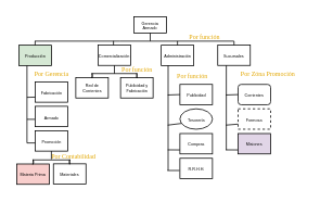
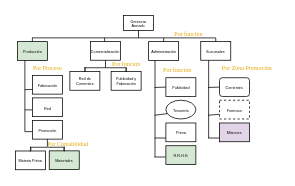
  <mxCell id="0" />
  <mxCell id="1" parent="0" />
  <mxCell id="2" value="Gerencia Armado" style="rounded=0;whiteSpace=wrap;html=1;fontSize=5;" parent="1" vertex="1"><mxGeometry x="164" y="20" width="40" height="20" as="geometry" /></mxCell>
  <mxCell id="3" value="Sucursales" style="rounded=0;whiteSpace=wrap;html=1;fontSize=5;" parent="1" vertex="1"><mxGeometry x="267" y="54.82" width="40" height="25" as="geometry" /></mxCell>
- <mxCell id="4" value="Armado" style="rounded=0;whiteSpace=wrap;html=1;fontSize=5;" parent="1" vertex="1"><mxGeometry x="42.5" y="130" width="40" height="25" as="geometry" /></mxCell>
+ <mxCell id="4" value="Red" style="rounded=0;whiteSpace=wrap;html=1;fontSize=5;" parent="1" vertex="1"><mxGeometry x="42.5" y="130" width="40" height="25" as="geometry" /></mxCell>
  <mxCell id="5" value="Fabricación" style="rounded=0;whiteSpace=wrap;html=1;fontSize=5;" parent="1" vertex="1"><mxGeometry x="42.5" y="100" width="40" height="25" as="geometry" /></mxCell>
- <mxCell id="6" value="Materiales" style="rounded=0;whiteSpace=wrap;html=1;fontSize=5;" parent="1" vertex="1"><mxGeometry x="65" y="200.64" width="40" height="25" as="geometry" /></mxCell>
+ <mxCell id="6" value="Materiales" style="rounded=0;whiteSpace=wrap;html=1;fontSize=5;fillColor=#d5e8d4;" parent="1" vertex="1"><mxGeometry x="65" y="200.64" width="40" height="25" as="geometry" /></mxCell>
  <mxCell id="7" value="" style="endArrow=none;html=1;rounded=0;" parent="1" edge="1"><mxGeometry width="50" height="50" relative="1" as="geometry"><mxPoint x="184" y="50" as="sourcePoint" /><mxPoint x="184" y="40" as="targetPoint" /></mxGeometry></mxCell>
  <mxCell id="8" value="Producción" style="rounded=0;whiteSpace=wrap;html=1;fontSize=5;fillColor=#d5e8d4;" parent="1" vertex="1"><mxGeometry x="22.5" y="55" width="40" height="25" as="geometry" /></mxCell>
  <mxCell id="9" value="Administración" style="rounded=0;whiteSpace=wrap;html=1;fontSize=5;" parent="1" vertex="1"><mxGeometry x="197.5" y="55" width="40" height="25" as="geometry" /></mxCell>
  <mxCell id="10" value="Comercialización" style="rounded=0;whiteSpace=wrap;html=1;fontSize=5;" parent="1" vertex="1"><mxGeometry x="120" y="54.82" width="40" height="25" as="geometry" /></mxCell>
  <mxCell id="11" value="Promoción" style="rounded=0;whiteSpace=wrap;html=1;fontSize=5;" parent="1" vertex="1"><mxGeometry x="42.5" y="160" width="40" height="25" as="geometry" /></mxCell>
  <mxCell id="12" value="" style="endArrow=none;html=1;rounded=0;" parent="1" edge="1"><mxGeometry width="50" height="50" relative="1" as="geometry"><mxPoint x="42" y="50" as="sourcePoint" /><mxPoint x="287" y="50" as="targetPoint" /><Array as="points"><mxPoint x="147" y="50" /></Array></mxGeometry></mxCell>
  <mxCell id="13" value="" style="endArrow=none;html=1;rounded=0;exitX=0.5;exitY=0;exitDx=0;exitDy=0;" parent="1" source="8" edge="1"><mxGeometry width="50" height="50" relative="1" as="geometry"><mxPoint x="202.5" y="140" as="sourcePoint" /><mxPoint x="42.5" y="50" as="targetPoint" /></mxGeometry></mxCell>
  <mxCell id="14" value="" style="endArrow=none;html=1;rounded=0;" parent="1" edge="1"><mxGeometry width="50" height="50" relative="1" as="geometry"><mxPoint x="138.83" y="54.82" as="sourcePoint" /><mxPoint x="138.83" y="49.82" as="targetPoint" /></mxGeometry></mxCell>
  <mxCell id="15" value="" style="endArrow=none;html=1;rounded=0;exitX=0.5;exitY=0;exitDx=0;exitDy=0;" parent="1" source="9" edge="1"><mxGeometry width="50" height="50" relative="1" as="geometry"><mxPoint x="32.5" y="140" as="sourcePoint" /><mxPoint x="217.5" y="50" as="targetPoint" /></mxGeometry></mxCell>
  <mxCell id="16" value="" style="endArrow=none;html=1;rounded=0;entryX=0.5;entryY=1;entryDx=0;entryDy=0;" parent="1" edge="1"><mxGeometry width="50" height="50" relative="1" as="geometry"><mxPoint x="32.5" y="175" as="sourcePoint" /><mxPoint x="32.5" y="80" as="targetPoint" /></mxGeometry></mxCell>
  <mxCell id="17" value="" style="endArrow=none;html=1;rounded=0;exitX=0;exitY=0.75;exitDx=0;exitDy=0;" parent="1" edge="1"><mxGeometry width="50" height="50" relative="1" as="geometry"><mxPoint x="220.5" y="183.57" as="sourcePoint" /><mxPoint x="205.5" y="183.48" as="targetPoint" /></mxGeometry></mxCell>
  <mxCell id="18" value="Publicidad" style="rounded=0;whiteSpace=wrap;html=1;fontSize=5;" parent="1" vertex="1"><mxGeometry x="220.5" y="103.14" width="40" height="25" as="geometry" /></mxCell>
  <mxCell id="19" value="" style="endArrow=none;html=1;rounded=0;exitX=0.5;exitY=0;exitDx=0;exitDy=0;" parent="1" source="3" edge="1"><mxGeometry width="50" height="50" relative="1" as="geometry"><mxPoint x="161.84" y="122.64" as="sourcePoint" /><mxPoint x="287" y="50.16" as="targetPoint" /></mxGeometry></mxCell>
  <mxCell id="20" value="" style="endArrow=none;html=1;rounded=0;exitX=0;exitY=0.75;exitDx=0;exitDy=0;" parent="1" source="5" edge="1"><mxGeometry width="50" height="50" relative="1" as="geometry"><mxPoint x="47.5" y="120" as="sourcePoint" /><mxPoint x="32.5" y="119" as="targetPoint" /></mxGeometry></mxCell>
  <mxCell id="21" value="" style="endArrow=none;html=1;rounded=0;exitX=-0.01;exitY=0.64;exitDx=0;exitDy=0;exitPerimeter=0;" parent="1" source="4" edge="1"><mxGeometry width="50" height="50" relative="1" as="geometry"><mxPoint x="-17.5" y="125" as="sourcePoint" /><mxPoint x="32.5" y="146" as="targetPoint" /></mxGeometry></mxCell>
  <mxCell id="22" value="" style="endArrow=none;html=1;rounded=0;exitX=0;exitY=0.5;exitDx=0;exitDy=0;" parent="1" source="18" edge="1"><mxGeometry width="50" height="50" relative="1" as="geometry"><mxPoint x="210.5" y="63.14" as="sourcePoint" /><mxPoint x="205.5" y="116.14" as="targetPoint" /></mxGeometry></mxCell>
  <mxCell id="23" value="" style="endArrow=none;html=1;rounded=0;exitX=0;exitY=0.6;exitDx=0;exitDy=0;exitPerimeter=0;" parent="1" edge="1"><mxGeometry width="50" height="50" relative="1" as="geometry"><mxPoint x="42.5" y="175" as="sourcePoint" /><mxPoint x="32.5" y="175" as="targetPoint" /></mxGeometry></mxCell>
- <mxCell id="24" value="Compras" style="rounded=0;whiteSpace=wrap;html=1;fontSize=5;" parent="1" vertex="1"><mxGeometry x="220.5" y="163.48" width="40" height="25" as="geometry" /></mxCell>
+ <mxCell id="24" value="Prima" style="rounded=0;whiteSpace=wrap;html=1;fontSize=5;" parent="1" vertex="1"><mxGeometry x="220.5" y="163.48" width="40" height="25" as="geometry" /></mxCell>
  <mxCell id="25" value="" style="endArrow=none;html=1;rounded=0;sketch=1;hachureGap=4;jiggle=2;curveFitting=1;fontFamily=Architects Daughter;fontSource=https%3A%2F%2Ffonts.googleapis.com%2Fcss%3Ffamily%3DArchitects%2BDaughter;fontSize=16;exitX=0.5;exitY=0;exitDx=0;exitDy=0;" parent="1" source="6" edge="1"><mxGeometry width="50" height="50" relative="1" as="geometry"><mxPoint x="100" y="290.82" as="sourcePoint" /><mxPoint x="85" y="195.82" as="targetPoint" /></mxGeometry></mxCell>
- <mxCell id="26" value="Materia Prima" style="rounded=0;whiteSpace=wrap;html=1;fontSize=5;fillColor=#f8cecc;" parent="1" vertex="1"><mxGeometry x="20" y="200.82" width="40" height="25" as="geometry" /></mxCell>
+ <mxCell id="26" value="Materia Prima" style="rounded=0;whiteSpace=wrap;html=1;fontSize=5;" parent="1" vertex="1"><mxGeometry x="20" y="200.82" width="40" height="25" as="geometry" /></mxCell>
  <mxCell id="27" value="" style="endArrow=none;html=1;rounded=0;sketch=1;hachureGap=4;jiggle=2;curveFitting=1;fontFamily=Architects Daughter;fontSource=https%3A%2F%2Ffonts.googleapis.com%2Fcss%3Ffamily%3DArchitects%2BDaughter;fontSize=16;exitX=0.5;exitY=0;exitDx=0;exitDy=0;" parent="1" source="26" edge="1"><mxGeometry width="50" height="50" relative="1" as="geometry"><mxPoint x="100" y="255.82" as="sourcePoint" /><mxPoint x="40" y="195.82" as="targetPoint" /></mxGeometry></mxCell>
  <mxCell id="28" value="Tesorería" style="ellipse;whiteSpace=wrap;html=1;fontSize=5;" parent="1" vertex="1"><mxGeometry x="220.5" y="133.14" width="40" height="25" as="geometry" /></mxCell>
  <mxCell id="29" value="&lt;font color=&quot;#e2a703&quot; style=&quot;font-size: 8px;&quot;&gt;Por Contabilidad&lt;/font&gt;" style="text;html=1;strokeColor=none;fillColor=none;align=center;verticalAlign=middle;whiteSpace=wrap;rounded=0;fontSize=20;fontFamily=Architects Daughter;" parent="1" vertex="1"><mxGeometry x="60" y="171.82" width="60" height="30" as="geometry" /></mxCell>
  <mxCell id="30" value="&lt;font color=&quot;#e2a703&quot; style=&quot;font-size: 8px;&quot;&gt;Por función&lt;/font&gt;" style="text;html=1;strokeColor=none;fillColor=none;align=center;verticalAlign=middle;whiteSpace=wrap;rounded=0;fontSize=20;fontFamily=Architects Daughter;" parent="1" vertex="1"><mxGeometry x="220.5" y="25" width="60" height="30" as="geometry" /></mxCell>
  <mxCell id="31" value="&lt;font color=&quot;#e2a703&quot;&gt;&lt;span style=&quot;font-size: 8px;&quot;&gt;Por Zóna Promoción&lt;/span&gt;&lt;/font&gt;" style="text;html=1;strokeColor=none;fillColor=none;align=center;verticalAlign=middle;whiteSpace=wrap;rounded=0;fontSize=20;fontFamily=Architects Daughter;" parent="1" vertex="1"><mxGeometry x="287" y="69.82" width="84" height="30" as="geometry" /></mxCell>
  <mxCell id="32" value="" style="endArrow=none;html=1;rounded=0;exitX=0.15;exitY=1.04;exitDx=0;exitDy=0;exitPerimeter=0;" parent="1" edge="1"><mxGeometry width="50" height="50" relative="1" as="geometry"><mxPoint x="206" y="79.82" as="sourcePoint" /><mxPoint x="206" y="208.82" as="targetPoint" /><Array as="points" /></mxGeometry></mxCell>
  <mxCell id="33" value="" style="endArrow=none;html=1;rounded=0;exitX=0.5;exitY=1;exitDx=0;exitDy=0;" parent="1" source="10" edge="1"><mxGeometry width="50" height="50" relative="1" as="geometry"><mxPoint x="129" y="79.48" as="sourcePoint" /><mxPoint x="140" y="89.82" as="targetPoint" /><Array as="points" /></mxGeometry></mxCell>
  <mxCell id="34" value="" style="endArrow=none;html=1;rounded=0;exitX=0;exitY=0.75;exitDx=0;exitDy=0;" parent="1" source="28" edge="1"><mxGeometry width="50" height="50" relative="1" as="geometry"><mxPoint x="165.5" y="168.14" as="sourcePoint" /><mxPoint x="205.5" y="153.14" as="targetPoint" /></mxGeometry></mxCell>
- <mxCell id="35" value="&lt;font color=&quot;#e2a703&quot; style=&quot;font-size: 8px;&quot;&gt;Por Gerencia&lt;/font&gt;" style="text;html=1;strokeColor=none;fillColor=none;align=center;verticalAlign=middle;whiteSpace=wrap;rounded=0;fontSize=20;fontFamily=Architects Daughter;" parent="1" vertex="1"><mxGeometry x="32.5" y="70" width="60" height="30" as="geometry" /></mxCell>
+ <mxCell id="35" value="&lt;font color=&quot;#e2a703&quot; style=&quot;font-size: 8px;&quot;&gt;Por Proceso&lt;/font&gt;" style="text;html=1;strokeColor=none;fillColor=none;align=center;verticalAlign=middle;whiteSpace=wrap;rounded=0;fontSize=20;fontFamily=Architects Daughter;" parent="1" vertex="1"><mxGeometry x="32.5" y="70" width="60" height="30" as="geometry" /></mxCell>
  <mxCell id="36" value="" style="endArrow=none;html=1;rounded=0;" parent="1" edge="1"><mxGeometry width="50" height="50" relative="1" as="geometry"><mxPoint x="40" y="195.82" as="sourcePoint" /><mxPoint x="85" y="195.82" as="targetPoint" /><Array as="points" /></mxGeometry></mxCell>
  <mxCell id="37" value="&lt;font color=&quot;#e2a703&quot; style=&quot;font-size: 8px;&quot;&gt;Por función&lt;/font&gt;" style="text;html=1;strokeColor=none;fillColor=none;align=center;verticalAlign=middle;whiteSpace=wrap;rounded=0;fontSize=20;fontFamily=Architects Daughter;" parent="1" vertex="1"><mxGeometry x="137.5" y="65" width="60" height="30" as="geometry" /></mxCell>
  <mxCell id="38" value="&lt;font color=&quot;#e2a703&quot; style=&quot;font-size: 8px;&quot;&gt;Por función&lt;/font&gt;" style="text;html=1;strokeColor=none;fillColor=none;align=center;verticalAlign=middle;whiteSpace=wrap;rounded=0;fontSize=20;fontFamily=Architects Daughter;" parent="1" vertex="1"><mxGeometry x="205.5" y="73.14" width="60" height="30" as="geometry" /></mxCell>
  <mxCell id="39" value="" style="endArrow=none;html=1;rounded=0;exitX=0;exitY=0.75;exitDx=0;exitDy=0;" parent="1" edge="1"><mxGeometry width="50" height="50" relative="1" as="geometry"><mxPoint x="292" y="183.57" as="sourcePoint" /><mxPoint x="277" y="183.48" as="targetPoint" /></mxGeometry></mxCell>
  <mxCell id="40" value="Corrientes" style="whiteSpace=wrap;html=1;fontSize=5;rounded=1;" parent="1" vertex="1"><mxGeometry x="292" y="103.14" width="40" height="25" as="geometry" /></mxCell>
  <mxCell id="41" value="" style="endArrow=none;html=1;rounded=0;exitX=0;exitY=0.5;exitDx=0;exitDy=0;" parent="1" source="40" edge="1"><mxGeometry width="50" height="50" relative="1" as="geometry"><mxPoint x="282" y="63.14" as="sourcePoint" /><mxPoint x="277" y="116.14" as="targetPoint" /></mxGeometry></mxCell>
  <mxCell id="42" value="Misiones" style="rounded=0;whiteSpace=wrap;html=1;fontSize=5;fillColor=#e1d5e7;" parent="1" vertex="1"><mxGeometry x="292" y="163.48" width="40" height="25" as="geometry" /></mxCell>
  <mxCell id="43" value="Formosa" style="rounded=0;whiteSpace=wrap;html=1;fontSize=5;dashed=1;" parent="1" vertex="1"><mxGeometry x="292" y="133.14" width="40" height="25" as="geometry" /></mxCell>
  <mxCell id="44" value="" style="endArrow=none;html=1;rounded=0;exitX=0.15;exitY=1.04;exitDx=0;exitDy=0;exitPerimeter=0;" parent="1" edge="1"><mxGeometry width="50" height="50" relative="1" as="geometry"><mxPoint x="277.5" y="79.82" as="sourcePoint" /><mxPoint x="277.5" y="183.82" as="targetPoint" /><Array as="points" /></mxGeometry></mxCell>
  <mxCell id="45" value="" style="endArrow=none;html=1;rounded=0;exitX=0;exitY=0.75;exitDx=0;exitDy=0;" parent="1" source="43" edge="1"><mxGeometry width="50" height="50" relative="1" as="geometry"><mxPoint x="237" y="168.14" as="sourcePoint" /><mxPoint x="277" y="153.14" as="targetPoint" /></mxGeometry></mxCell>
  <mxCell id="46" value="Publicidad y Fabricación" style="rounded=0;whiteSpace=wrap;html=1;fontSize=5;" parent="1" vertex="1"><mxGeometry x="147.5" y="94.82" width="40" height="25" as="geometry" /></mxCell>
  <mxCell id="47" value="" style="endArrow=none;html=1;rounded=0;sketch=1;hachureGap=4;jiggle=2;curveFitting=1;fontFamily=Architects Daughter;fontSource=https://fonts.googleapis.com/css?family=Architects+Daughter;fontSize=16;exitX=0.5;exitY=0;exitDx=0;exitDy=0;" parent="1" source="46" edge="1"><mxGeometry width="50" height="50" relative="1" as="geometry"><mxPoint x="172.5" y="184.82" as="sourcePoint" /><mxPoint x="167.5" y="89.82" as="targetPoint" /></mxGeometry></mxCell>
  <mxCell id="48" value="Red de Corrientes" style="rounded=0;whiteSpace=wrap;html=1;fontSize=5;" parent="1" vertex="1"><mxGeometry x="92.5" y="94.82" width="40" height="25" as="geometry" /></mxCell>
  <mxCell id="49" value="" style="endArrow=none;html=1;rounded=0;sketch=1;hachureGap=4;jiggle=2;curveFitting=1;fontFamily=Architects Daughter;fontSource=https://fonts.googleapis.com/css?family=Architects+Daughter;fontSize=16;exitX=0.5;exitY=0;exitDx=0;exitDy=0;" parent="1" source="48" edge="1"><mxGeometry width="50" height="50" relative="1" as="geometry"><mxPoint x="172.5" y="149.82" as="sourcePoint" /><mxPoint x="112.5" y="89.82" as="targetPoint" /></mxGeometry></mxCell>
  <mxCell id="50" value="" style="endArrow=none;html=1;rounded=0;" parent="1" edge="1"><mxGeometry width="50" height="50" relative="1" as="geometry"><mxPoint x="112.5" y="89.82" as="sourcePoint" /><mxPoint x="167.5" y="89.82" as="targetPoint" /><Array as="points" /></mxGeometry></mxCell>
- <mxCell id="51" value="R.R.H.H." style="rounded=0;whiteSpace=wrap;html=1;fontSize=5;" parent="1" vertex="1"><mxGeometry x="220.5" y="193.82" width="40" height="25" as="geometry" /></mxCell>
+ <mxCell id="51" value="R.R.H.H." style="rounded=0;whiteSpace=wrap;html=1;fontSize=5;fillColor=#d5e8d4;" parent="1" vertex="1"><mxGeometry x="220.5" y="193.82" width="40" height="25" as="geometry" /></mxCell>
  <mxCell id="52" value="" style="endArrow=none;html=1;rounded=0;exitX=0.5;exitY=1;exitDx=0;exitDy=0;" parent="1" source="11" edge="1"><mxGeometry width="50" height="50" relative="1" as="geometry"><mxPoint x="-72.5" y="265" as="sourcePoint" /><mxPoint x="62.5" y="195" as="targetPoint" /><Array as="points" /></mxGeometry></mxCell>
  <mxCell id="53" value="" style="endArrow=none;html=1;rounded=0;" parent="1" edge="1"><mxGeometry width="50" height="50" relative="1" as="geometry"><mxPoint x="220" y="208.82" as="sourcePoint" /><mxPoint x="205" y="208.82" as="targetPoint" /></mxGeometry></mxCell>
